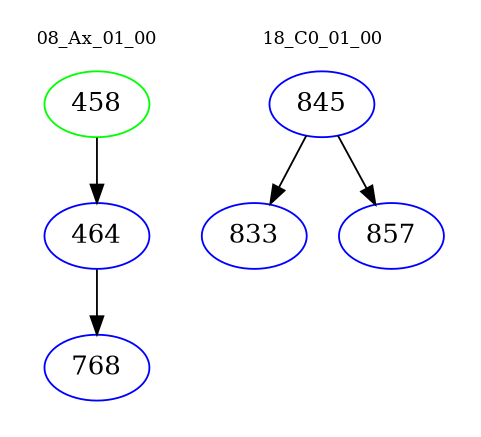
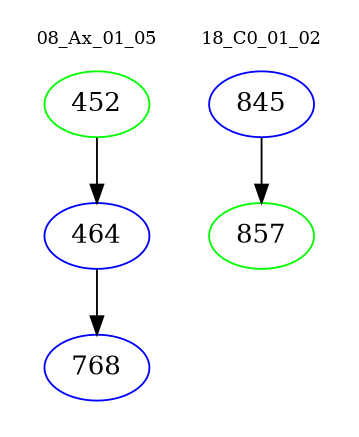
  digraph {
    node [color=blue]
    edge [color=black]
    n1 [label=464]
-   n2 [color=green label=458]
+   n2 [color=green label=452]
    n3 [label=768]
    n4 [label=845]
-   n5 [label=833]
-   n6 [label=857]
+   n6 [color=green label=857]
    subgraph cluster_1 {
      color=white
      fontsize=10
-     label="08_Ax_01_00"
+     label="08_Ax_01_05"
      n1
      n2
      n3
    }
    subgraph cluster_2 {
      color=white
      fontsize=10
-     label="18_C0_01_00"
+     label="18_C0_01_02"
      n4
-     n5
      n6
    }
    n1 -> n3
    n2 -> n1
-   n4 -> n5
    n4 -> n6
  }
